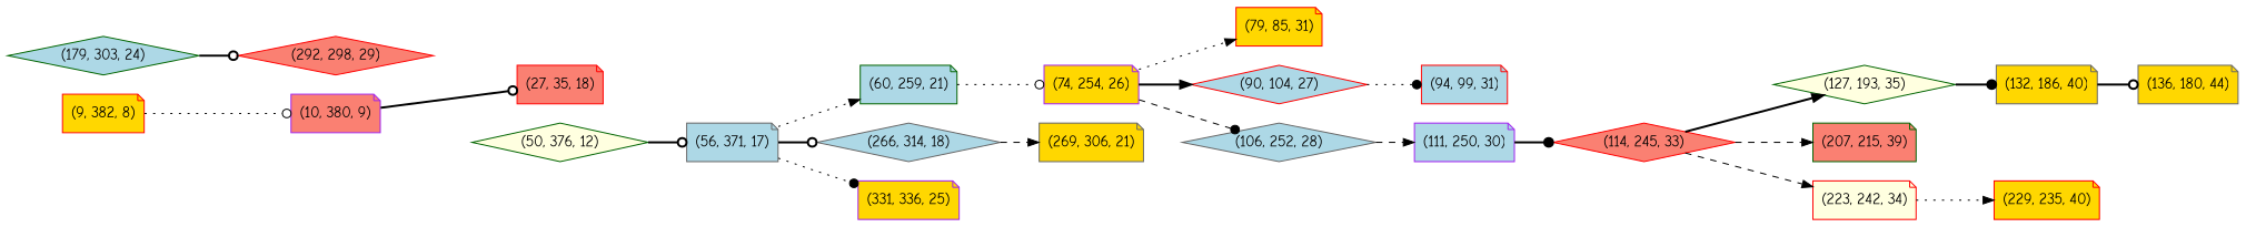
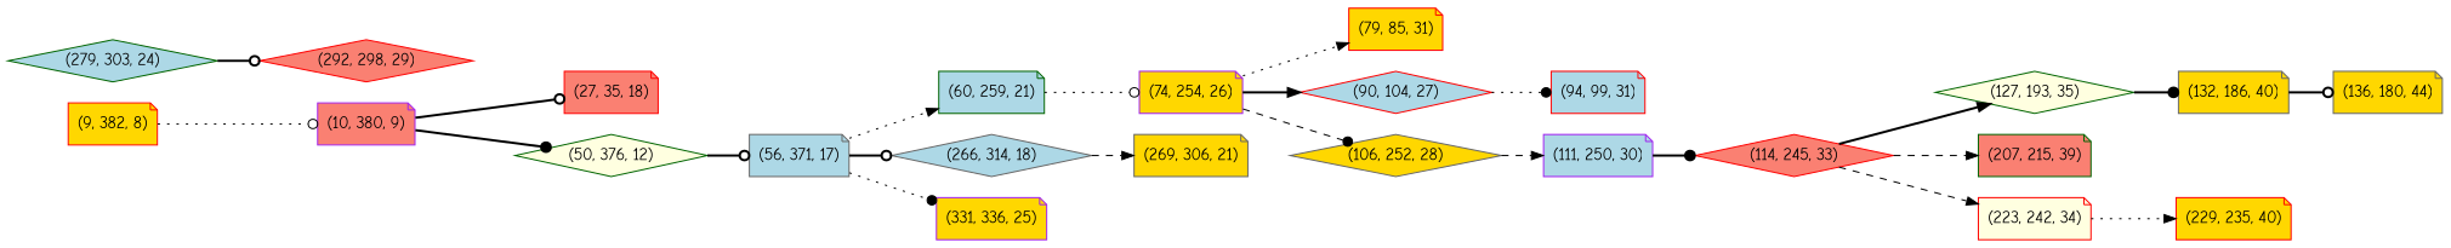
  digraph {
    fontname="Comic Neue"
    rankdir=LR
    node [color=red fillcolor=gold fontname="Comic Neue" shape=note style=filled]
    edge [arrowhead=normal fontname="Comic Neue" style=bold]
    "(9, 382, 8)"
    "(10, 380, 9)" [color=purple fillcolor=salmon]
    "(27, 35, 18)" [fillcolor=salmon]
    "(50, 376, 12)" [color=darkgreen fillcolor=lightyellow shape=diamond]
    "(56, 371, 17)" [color=gray40 fillcolor=lightblue]
    "(60, 259, 21)" [color=darkgreen fillcolor=lightblue]
    "(266, 314, 18)" [color=gray40 fillcolor=lightblue shape=diamond]
    "(331, 336, 25)" [color=purple]
    "(74, 254, 26)" [color=purple]
    "(269, 306, 21)" [color=gray40]
    "(79, 85, 31)"
    "(90, 104, 27)" [fillcolor=lightblue shape=diamond]
-   "(106, 252, 28)" [color=gray40 fillcolor=lightblue shape=diamond]
+   "(106, 252, 28)" [color=gray40 shape=diamond]
    "(94, 99, 31)" [fillcolor=lightblue]
    "(111, 250, 30)" [color=purple fillcolor=lightblue]
    "(114, 245, 33)" [fillcolor=salmon shape=diamond]
    "(127, 193, 35)" [color=darkgreen fillcolor=lightyellow shape=diamond]
    "(207, 215, 39)" [color=darkgreen fillcolor=salmon]
    "(223, 242, 34)" [fillcolor=lightyellow]
    "(132, 186, 40)" [color=gray40]
    "(229, 235, 40)"
    "(136, 180, 44)" [color=gray40]
-   "(279, 303, 24)" [color=darkgreen fillcolor=lightblue shape=diamond label="(179, 303, 24)"]
+   "(279, 303, 24)" [color=darkgreen fillcolor=lightblue shape=diamond]
    "(292, 298, 29)" [fillcolor=salmon shape=diamond]
    "(9, 382, 8)" -> "(10, 380, 9)" [arrowhead=odot style=dotted]
    "(10, 380, 9)" -> "(27, 35, 18)" [arrowhead=odot]
+   "(10, 380, 9)" -> "(50, 376, 12)" [arrowhead=dot]
    "(50, 376, 12)" -> "(56, 371, 17)" [arrowhead=odot]
    "(56, 371, 17)" -> "(60, 259, 21)" [style=dotted]
    "(56, 371, 17)" -> "(266, 314, 18)" [arrowhead=odot]
    "(56, 371, 17)" -> "(331, 336, 25)" [arrowhead=dot style=dotted]
    "(60, 259, 21)" -> "(74, 254, 26)" [arrowhead=odot style=dotted]
    "(266, 314, 18)" -> "(269, 306, 21)" [style=dashed]
    "(74, 254, 26)" -> "(79, 85, 31)" [style=dotted]
    "(74, 254, 26)" -> "(90, 104, 27)"
    "(74, 254, 26)" -> "(106, 252, 28)" [arrowhead=dot style=dashed]
    "(90, 104, 27)" -> "(94, 99, 31)" [arrowhead=dot style=dotted]
    "(106, 252, 28)" -> "(111, 250, 30)" [style=dashed]
    "(111, 250, 30)" -> "(114, 245, 33)" [arrowhead=dot]
    "(114, 245, 33)" -> "(127, 193, 35)"
    "(114, 245, 33)" -> "(207, 215, 39)" [style=dashed]
    "(114, 245, 33)" -> "(223, 242, 34)" [style=dashed]
    "(127, 193, 35)" -> "(132, 186, 40)" [arrowhead=dot]
    "(223, 242, 34)" -> "(229, 235, 40)" [style=dotted]
    "(132, 186, 40)" -> "(136, 180, 44)" [arrowhead=odot]
    "(279, 303, 24)" -> "(292, 298, 29)" [arrowhead=odot]
  }
